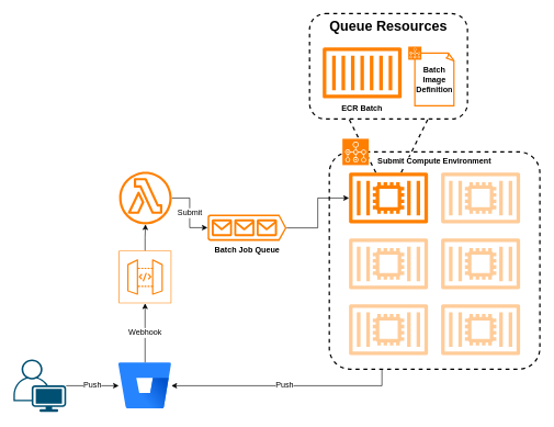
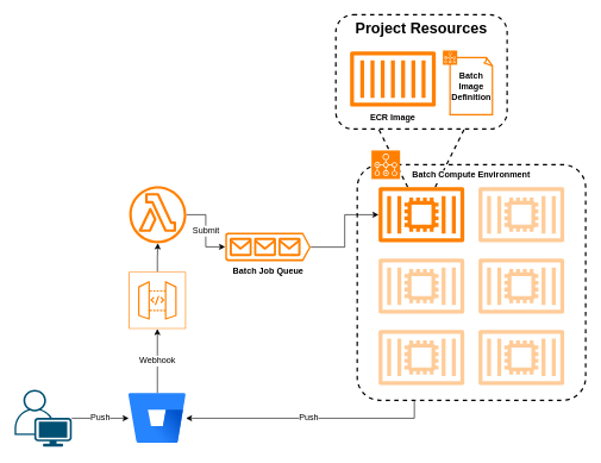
  <mxCell id="0" />
  <mxCell id="1" parent="0" />
- <mxCell id="2" value="Queue Resources" style="rounded=1;whiteSpace=wrap;html=1;strokeWidth=2;gradientColor=none;fillColor=none;dashed=1;fontStyle=1;verticalAlign=top;fontSize=21;" vertex="1" parent="1"><mxGeometry x="470" y="20" width="240" height="160" as="geometry" /></mxCell>
+ <mxCell id="2" value="Project Resources" style="rounded=1;whiteSpace=wrap;html=1;strokeWidth=2;gradientColor=none;fillColor=none;dashed=1;fontStyle=1;verticalAlign=top;fontSize=21;" vertex="1" parent="1"><mxGeometry x="470" y="20" width="240" height="160" as="geometry" /></mxCell>
  <mxCell id="3" style="edgeStyle=none;rounded=0;orthogonalLoop=1;jettySize=auto;html=1;entryX=0.25;entryY=1;entryDx=0;entryDy=0;endArrow=none;endFill=0;fontSize=12;dashed=1;strokeWidth=2;" edge="1" parent="1" source="9" target="2"><mxGeometry relative="1" as="geometry" /></mxCell>
  <mxCell id="4" style="edgeStyle=none;rounded=0;orthogonalLoop=1;jettySize=auto;html=1;entryX=0.75;entryY=1;entryDx=0;entryDy=0;endArrow=none;endFill=0;fontSize=12;dashed=1;strokeWidth=2;" edge="1" parent="1" source="9" target="2"><mxGeometry relative="1" as="geometry" /></mxCell>
  <mxCell id="5" value="Push" style="edgeStyle=orthogonalEdgeStyle;rounded=0;orthogonalLoop=1;jettySize=auto;html=1;exitX=0.25;exitY=1;exitDx=0;exitDy=0;endArrow=classic;endFill=1;strokeWidth=1;fontSize=12;" edge="1" parent="1" source="6" target="22"><mxGeometry relative="1" as="geometry" /></mxCell>
- <mxCell id="6" value="Submit Compute Environment" style="rounded=1;arcSize=10;dashed=1;fillColor=none;gradientColor=none;strokeWidth=2;fontStyle=1;labelPosition=center;verticalLabelPosition=middle;align=center;verticalAlign=top;labelBackgroundColor=#ffffff;" vertex="1" parent="1"><mxGeometry x="500" y="230" width="320" height="330" as="geometry" /></mxCell>
+ <mxCell id="6" value="Batch Compute Environment" style="rounded=1;arcSize=10;dashed=1;fillColor=none;gradientColor=none;strokeWidth=2;fontStyle=1;labelPosition=center;verticalLabelPosition=middle;align=center;verticalAlign=top;labelBackgroundColor=#ffffff;" vertex="1" parent="1"><mxGeometry x="500" y="230" width="320" height="330" as="geometry" /></mxCell>
  <mxCell id="7" style="edgeStyle=orthogonalEdgeStyle;rounded=0;orthogonalLoop=1;jettySize=auto;html=1;exitX=1;exitY=0.51;exitDx=0;exitDy=0;exitPerimeter=0;endArrow=classic;endFill=1;strokeWidth=1;fontSize=12;" edge="1" parent="1" source="8" target="9"><mxGeometry relative="1" as="geometry" /></mxCell>
  <mxCell id="8" value="Batch Job Queue" style="pointerEvents=1;shadow=0;dashed=0;html=1;strokeColor=none;labelPosition=center;verticalLabelPosition=bottom;verticalAlign=top;align=center;shape=mxgraph.azure.queue_generic;fillColor=#FF8000;fontStyle=1;aspect=fixed;" vertex="1" parent="1"><mxGeometry x="315" y="325" width="120" height="40" as="geometry" /></mxCell>
  <mxCell id="9" value="" style="outlineConnect=0;fontColor=#232F3E;gradientColor=none;strokeColor=none;dashed=0;verticalLabelPosition=bottom;verticalAlign=top;align=center;html=1;fontSize=12;fontStyle=0;pointerEvents=1;shape=mxgraph.aws4.container_2;aspect=fixed;fillColor=#FF8000;" vertex="1" parent="1"><mxGeometry x="530" y="260" width="120" height="80" as="geometry" /></mxCell>
  <mxCell id="10" value="" style="outlineConnect=0;fontColor=#232F3E;gradientDirection=north;strokeColor=#ffffff;dashed=0;verticalLabelPosition=bottom;verticalAlign=top;align=center;html=1;fontSize=12;fontStyle=0;aspect=fixed;shape=mxgraph.aws4.resourceIcon;resIcon=mxgraph.aws4.batch;fillColor=#FF8000;" vertex="1" parent="1"><mxGeometry x="520" y="210" width="40" height="40" as="geometry" /></mxCell>
- <mxCell id="11" value="ECR Batch" style="group;labelPosition=center;verticalLabelPosition=bottom;align=center;verticalAlign=top;fontStyle=1" vertex="1" connectable="0" parent="1"><mxGeometry x="490" y="70" width="120" height="80" as="geometry" /></mxCell>
+ <mxCell id="11" value="ECR Image" style="group;labelPosition=center;verticalLabelPosition=bottom;align=center;verticalAlign=top;fontStyle=1" vertex="1" connectable="0" parent="1"><mxGeometry x="490" y="70" width="120" height="80" as="geometry" /></mxCell>
  <mxCell id="12" value="" style="outlineConnect=0;fontColor=#232F3E;gradientColor=none;strokeColor=none;dashed=0;verticalLabelPosition=bottom;verticalAlign=top;align=center;html=1;fontSize=12;fontStyle=0;pointerEvents=1;shape=mxgraph.aws4.container_1;fillColor=#FF8000;aspect=fixed;" vertex="1" parent="11"><mxGeometry width="120" height="80" as="geometry" /></mxCell>
  <mxCell id="13" value="" style="shape=image;html=1;verticalAlign=top;verticalLabelPosition=bottom;labelBackgroundColor=#ffffff;imageAspect=0;aspect=fixed;image=https://cdn4.iconfinder.com/data/icons/logos-and-brands/512/97_Docker_logo_logos-128.png;dashed=1;fillColor=#FF8000;gradientColor=none;" vertex="1" parent="11"><mxGeometry x="20" width="80" height="80" as="geometry" /></mxCell>
  <mxCell id="14" value="Batch Image Definition" style="whiteSpace=wrap;html=1;shape=mxgraph.basic.document;gradientColor=none;fontStyle=1;strokeColor=#FF8000;strokeWidth=2;" vertex="1" parent="1"><mxGeometry x="630" y="80" width="60" height="80" as="geometry" /></mxCell>
  <mxCell id="15" value="" style="outlineConnect=0;fontColor=#232F3E;gradientDirection=north;strokeColor=#ffffff;dashed=0;verticalLabelPosition=bottom;verticalAlign=top;align=center;html=1;fontSize=12;fontStyle=0;aspect=fixed;shape=mxgraph.aws4.resourceIcon;resIcon=mxgraph.aws4.batch;fillColor=#FF8000;" vertex="1" parent="1"><mxGeometry x="620" y="70" width="20" height="20" as="geometry" /></mxCell>
  <mxCell id="16" value="" style="outlineConnect=0;fontColor=#232F3E;gradientColor=none;strokeColor=none;dashed=0;verticalLabelPosition=bottom;verticalAlign=top;align=center;html=1;fontSize=12;fontStyle=0;pointerEvents=1;shape=mxgraph.aws4.container_2;aspect=fixed;fillColor=#FFCC99;" vertex="1" parent="1"><mxGeometry x="530" y="360" width="120" height="80" as="geometry" /></mxCell>
  <mxCell id="17" value="" style="outlineConnect=0;fontColor=#232F3E;gradientColor=none;strokeColor=none;dashed=0;verticalLabelPosition=bottom;verticalAlign=top;align=center;html=1;fontSize=12;fontStyle=0;pointerEvents=1;shape=mxgraph.aws4.container_2;aspect=fixed;fillColor=#FFCC99;" vertex="1" parent="1"><mxGeometry x="530" y="460" width="120" height="80" as="geometry" /></mxCell>
  <mxCell id="18" value="" style="outlineConnect=0;fontColor=#232F3E;gradientColor=none;strokeColor=none;dashed=0;verticalLabelPosition=bottom;verticalAlign=top;align=center;html=1;fontSize=12;fontStyle=0;pointerEvents=1;shape=mxgraph.aws4.container_2;aspect=fixed;fillColor=#FFCC99;" vertex="1" parent="1"><mxGeometry x="670" y="460" width="120" height="80" as="geometry" /></mxCell>
  <mxCell id="19" value="" style="outlineConnect=0;fontColor=#232F3E;gradientColor=none;strokeColor=none;dashed=0;verticalLabelPosition=bottom;verticalAlign=top;align=center;html=1;fontSize=12;fontStyle=0;pointerEvents=1;shape=mxgraph.aws4.container_2;aspect=fixed;fillColor=#FFCC99;" vertex="1" parent="1"><mxGeometry x="670" y="360" width="120" height="80" as="geometry" /></mxCell>
  <mxCell id="20" value="" style="outlineConnect=0;fontColor=#232F3E;gradientColor=none;strokeColor=none;dashed=0;verticalLabelPosition=bottom;verticalAlign=top;align=center;html=1;fontSize=12;fontStyle=0;pointerEvents=1;shape=mxgraph.aws4.container_2;aspect=fixed;fillColor=#FFCC99;" vertex="1" parent="1"><mxGeometry x="670" y="260" width="120" height="80" as="geometry" /></mxCell>
  <mxCell id="21" value="Webhook" style="edgeStyle=orthogonalEdgeStyle;rounded=0;orthogonalLoop=1;jettySize=auto;html=1;fontSize=12;" edge="1" parent="1" source="22" target="28"><mxGeometry relative="1" as="geometry"><mxPoint x="230" y="463" as="targetPoint" /></mxGeometry></mxCell>
  <mxCell id="22" value="" style="image;image=img/lib/atlassian/Bitbucket_Logo.svg;dashed=1;strokeColor=#000000;strokeWidth=2;fillColor=none;gradientColor=none;fontSize=21;aspect=fixed;sketch=0;" vertex="1" parent="1"><mxGeometry x="180" y="550" width="80" height="70.18" as="geometry" /></mxCell>
  <mxCell id="23" value="Push" style="edgeStyle=orthogonalEdgeStyle;rounded=0;orthogonalLoop=1;jettySize=auto;html=1;fontSize=12;" edge="1" parent="1" source="24" target="22"><mxGeometry relative="1" as="geometry" /></mxCell>
  <mxCell id="24" value="" style="points=[[0.35,0,0],[0.98,0.51,0],[1,0.71,0],[0.67,1,0],[0,0.795,0],[0,0.65,0]];verticalLabelPosition=bottom;html=1;verticalAlign=top;aspect=fixed;align=center;pointerEvents=1;shape=mxgraph.cisco19.user;fillColor=#005073;strokeColor=none;fontSize=21;" vertex="1" parent="1"><mxGeometry x="20" y="545.09" width="80" height="80" as="geometry" /></mxCell>
  <mxCell id="25" style="edgeStyle=orthogonalEdgeStyle;rounded=0;orthogonalLoop=1;jettySize=auto;html=1;fontSize=12;" edge="1" parent="1" source="28" target="27"><mxGeometry relative="1" as="geometry"><mxPoint x="219.9" y="370" as="sourcePoint" /></mxGeometry></mxCell>
  <mxCell id="26" value="Submit" style="edgeStyle=orthogonalEdgeStyle;rounded=0;orthogonalLoop=1;jettySize=auto;html=1;entryX=0;entryY=0.5;entryDx=0;entryDy=0;entryPerimeter=0;fontSize=12;" edge="1" parent="1" source="27" target="8"><mxGeometry relative="1" as="geometry" /></mxCell>
  <mxCell id="27" value="" style="outlineConnect=0;fontColor=#232F3E;gradientColor=none;strokeColor=none;dashed=0;verticalLabelPosition=bottom;verticalAlign=top;align=center;html=1;fontSize=12;fontStyle=0;aspect=fixed;pointerEvents=1;shape=mxgraph.aws4.lambda_function;fillColor=#FF8000;" vertex="1" parent="1"><mxGeometry x="180.6" y="260" width="80" height="80" as="geometry" /></mxCell>
  <mxCell id="28" value="" style="outlineConnect=0;fontColor=#232F3E;gradientColor=none;dashed=0;verticalLabelPosition=middle;verticalAlign=bottom;align=center;html=1;whiteSpace=wrap;fontSize=10;fontStyle=1;spacing=3;shape=mxgraph.aws4.productIcon;prIcon=mxgraph.aws4.api_gateway;labelBackgroundColor=#ffffff;labelBorderColor=none;strokeWidth=1;strokeColor=#FF8000;" vertex="1" parent="1"><mxGeometry x="180" y="380" width="80" height="80" as="geometry" /></mxCell>
